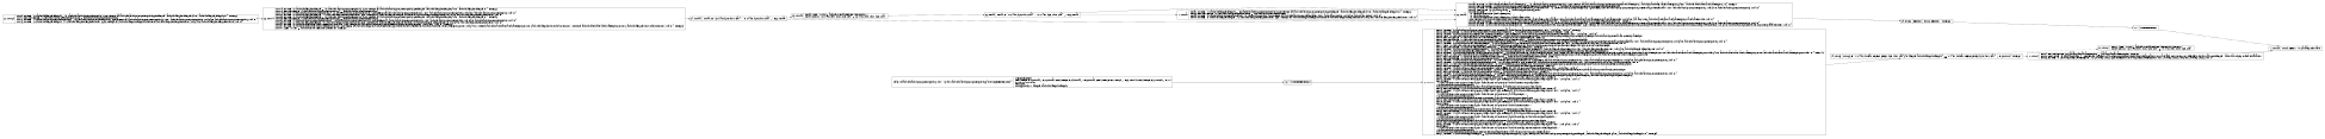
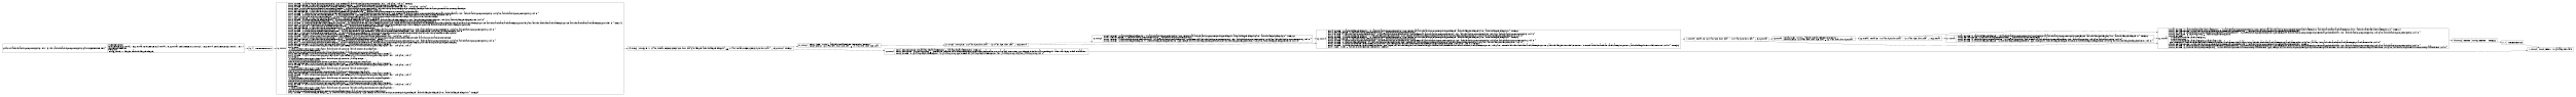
  digraph {
    rankdir=LR
    node [shape=record]
    n1 [label="{16\:\ ?|MTH_ENTER_BLOCK\l}"]
    n2 [label="{18\:\ 0x0000|0x0000: INVOKE  (r5 I:androidx.core.app.ComponentActivity) type: DIRECT call: androidx.core.app.ComponentActivity.\<init\>():void A[MD:():void (m)] (LINE:258)\l0x0003: NEW_INSTANCE  (r0 I:androidx.activity.contextaware.ContextAwareHelper) =  androidx.activity.contextaware.ContextAwareHelper  (LINE:137)\l0x0005: INVOKE  (r0 I:androidx.activity.contextaware.ContextAwareHelper) type: DIRECT call: androidx.activity.contextaware.ContextAwareHelper.\<init\>():void A[MD:():void (m)]\l0x0008: IPUT  (r0 I:androidx.activity.contextaware.ContextAwareHelper), (r5 I:androidx.activity.ComponentActivity) androidx.activity.ComponentActivity.mContextAwareHelper androidx.activity.contextaware.ContextAwareHelper \l0x000a: NEW_INSTANCE  (r0 I:androidx.core.view.MenuHostHelper) =  androidx.core.view.MenuHostHelper  (LINE:138)\l0x000c: NEW_INSTANCE  (r1 I:androidx.activity.ComponentActivity$$ExternalSyntheticLambda2) =  androidx.activity.ComponentActivity$$ExternalSyntheticLambda2 \l0x000e: INVOKE  (r1 I:androidx.activity.ComponentActivity$$ExternalSyntheticLambda2), (r5 I:androidx.activity.ComponentActivity) type: DIRECT call: androidx.activity.ComponentActivity$$ExternalSyntheticLambda2.\<init\>(androidx.activity.ComponentActivity):void A[MD:(androidx.activity.ComponentActivity):void (m)]\l0x0011: INVOKE  (r0 I:androidx.core.view.MenuHostHelper), (r1 I:java.lang.Runnable) type: DIRECT call: androidx.core.view.MenuHostHelper.\<init\>(java.lang.Runnable):void A[MD:(java.lang.Runnable):void (m)]\l0x0014: IPUT  (r0 I:androidx.core.view.MenuHostHelper), (r5 I:androidx.activity.ComponentActivity) androidx.activity.ComponentActivity.mMenuHostHelper androidx.core.view.MenuHostHelper \l0x0016: NEW_INSTANCE  (r0 I:androidx.lifecycle.LifecycleRegistry) =  androidx.lifecycle.LifecycleRegistry  (LINE:139)\l0x0018: INVOKE  (r0 I:androidx.lifecycle.LifecycleRegistry), (r5 I:androidx.lifecycle.LifecycleOwner) type: DIRECT call: androidx.lifecycle.LifecycleRegistry.\<init\>(androidx.lifecycle.LifecycleOwner):void A[MD:(androidx.lifecycle.LifecycleOwner):void (m)]\l0x001b: IPUT  (r0 I:androidx.lifecycle.LifecycleRegistry), (r5 I:androidx.activity.ComponentActivity) androidx.activity.ComponentActivity.mLifecycleRegistry androidx.lifecycle.LifecycleRegistry \l0x001e: INVOKE  (r0 I:androidx.savedstate.SavedStateRegistryController) = (r5 I:androidx.savedstate.SavedStateRegistryOwner) type: STATIC call: androidx.savedstate.SavedStateRegistryController.create(androidx.savedstate.SavedStateRegistryOwner):androidx.savedstate.SavedStateRegistryController A[MD:(androidx.savedstate.SavedStateRegistryOwner):androidx.savedstate.SavedStateRegistryController (m)] (LINE:142)\l0x0022: IPUT  (r0 I:androidx.savedstate.SavedStateRegistryController), (r5 I:androidx.activity.ComponentActivity) androidx.activity.ComponentActivity.mSavedStateRegistryController androidx.savedstate.SavedStateRegistryController \l0x0024: NEW_INSTANCE  (r1 I:androidx.activity.OnBackPressedDispatcher) =  androidx.activity.OnBackPressedDispatcher  (LINE:148)\l0x0026: NEW_INSTANCE  (r2 I:androidx.activity.ComponentActivity$1) =  androidx.activity.ComponentActivity$1 \l0x0028: INVOKE  (r2 I:androidx.activity.ComponentActivity$1), (r5 I:androidx.activity.ComponentActivity) type: DIRECT call: androidx.activity.ComponentActivity.1.\<init\>(androidx.activity.ComponentActivity):void A[MD:(androidx.activity.ComponentActivity):void (m)]\l0x002b: INVOKE  (r1 I:androidx.activity.OnBackPressedDispatcher), (r2 I:java.lang.Runnable) type: DIRECT call: androidx.activity.OnBackPressedDispatcher.\<init\>(java.lang.Runnable):void A[MD:(java.lang.Runnable):void (m)]\l0x002e: IPUT  (r1 I:androidx.activity.OnBackPressedDispatcher), (r5 I:androidx.activity.ComponentActivity) androidx.activity.ComponentActivity.mOnBackPressedDispatcher androidx.activity.OnBackPressedDispatcher \l0x0030: NEW_INSTANCE  (r1 I:java.util.concurrent.atomic.AtomicInteger) =  java.util.concurrent.atomic.AtomicInteger  (LINE:169)\l0x0032: INVOKE  (r1 I:java.util.concurrent.atomic.AtomicInteger) type: DIRECT call: java.util.concurrent.atomic.AtomicInteger.\<init\>():void A[MD:():void (c)]\l0x0035: IPUT  (r1 I:java.util.concurrent.atomic.AtomicInteger), (r5 I:androidx.activity.ComponentActivity) androidx.activity.ComponentActivity.mNextLocalRequestCode java.util.concurrent.atomic.AtomicInteger \l0x0037: NEW_INSTANCE  (r1 I:androidx.activity.ComponentActivity$2) =  androidx.activity.ComponentActivity$2  (LINE:171)\l0x0039: INVOKE  (r1 I:androidx.activity.ComponentActivity$2), (r5 I:androidx.activity.ComponentActivity) type: DIRECT call: androidx.activity.ComponentActivity.2.\<init\>(androidx.activity.ComponentActivity):void A[MD:(androidx.activity.ComponentActivity):void (m)]\l0x003c: IPUT  (r1 I:androidx.activity.result.ActivityResultRegistry), (r5 I:androidx.activity.ComponentActivity) androidx.activity.ComponentActivity.mActivityResultRegistry androidx.activity.result.ActivityResultRegistry \l0x003e: NEW_INSTANCE  (r1 I:java.util.concurrent.CopyOnWriteArrayList) =  java.util.concurrent.CopyOnWriteArrayList  (LINE:242)\l0x0040: INVOKE  (r1 I:java.util.concurrent.CopyOnWriteArrayList) type: DIRECT call: java.util.concurrent.CopyOnWriteArrayList.\<init\>():void A[MD:():void (c)]\l0x0043: IPUT  \l  (r1 I:java.util.concurrent.CopyOnWriteArrayList\<androidx.core.util.Consumer\<android.content.res.Configuration\>\>)\l  (r5 I:androidx.activity.ComponentActivity)\l androidx.activity.ComponentActivity.mOnConfigurationChangedListeners java.util.concurrent.CopyOnWriteArrayList \l0x0045: NEW_INSTANCE  (r1 I:java.util.concurrent.CopyOnWriteArrayList) =  java.util.concurrent.CopyOnWriteArrayList  (LINE:244)\l0x0047: INVOKE  (r1 I:java.util.concurrent.CopyOnWriteArrayList) type: DIRECT call: java.util.concurrent.CopyOnWriteArrayList.\<init\>():void A[MD:():void (c)]\l0x004a: IPUT  \l  (r1 I:java.util.concurrent.CopyOnWriteArrayList\<androidx.core.util.Consumer\<java.lang.Integer\>\>)\l  (r5 I:androidx.activity.ComponentActivity)\l androidx.activity.ComponentActivity.mOnTrimMemoryListeners java.util.concurrent.CopyOnWriteArrayList \l0x004c: NEW_INSTANCE  (r1 I:java.util.concurrent.CopyOnWriteArrayList) =  java.util.concurrent.CopyOnWriteArrayList  (LINE:246)\l0x004e: INVOKE  (r1 I:java.util.concurrent.CopyOnWriteArrayList) type: DIRECT call: java.util.concurrent.CopyOnWriteArrayList.\<init\>():void A[MD:():void (c)]\l0x0051: IPUT  \l  (r1 I:java.util.concurrent.CopyOnWriteArrayList\<androidx.core.util.Consumer\<android.content.Intent\>\>)\l  (r5 I:androidx.activity.ComponentActivity)\l androidx.activity.ComponentActivity.mOnNewIntentListeners java.util.concurrent.CopyOnWriteArrayList \l0x0053: NEW_INSTANCE  (r1 I:java.util.concurrent.CopyOnWriteArrayList) =  java.util.concurrent.CopyOnWriteArrayList  (LINE:248)\l0x0055: INVOKE  (r1 I:java.util.concurrent.CopyOnWriteArrayList) type: DIRECT call: java.util.concurrent.CopyOnWriteArrayList.\<init\>():void A[MD:():void (c)]\l0x0058: IPUT  \l  (r1 I:java.util.concurrent.CopyOnWriteArrayList\<androidx.core.util.Consumer\<androidx.core.app.MultiWindowModeChangedInfo\>\>)\l  (r5 I:androidx.activity.ComponentActivity)\l androidx.activity.ComponentActivity.mOnMultiWindowModeChangedListeners java.util.concurrent.CopyOnWriteArrayList \l0x005a: NEW_INSTANCE  (r1 I:java.util.concurrent.CopyOnWriteArrayList) =  java.util.concurrent.CopyOnWriteArrayList  (LINE:250)\l0x005c: INVOKE  (r1 I:java.util.concurrent.CopyOnWriteArrayList) type: DIRECT call: java.util.concurrent.CopyOnWriteArrayList.\<init\>():void A[MD:():void (c)]\l0x005f: IPUT  \l  (r1 I:java.util.concurrent.CopyOnWriteArrayList\<androidx.core.util.Consumer\<androidx.core.app.PictureInPictureModeChangedInfo\>\>)\l  (r5 I:androidx.activity.ComponentActivity)\l androidx.activity.ComponentActivity.mOnPictureInPictureModeChangedListeners java.util.concurrent.CopyOnWriteArrayList \l0x0061: INVOKE  (r1 I:androidx.lifecycle.Lifecycle) = (r5 I:androidx.activity.ComponentActivity) type: VIRTUAL call: androidx.activity.ComponentActivity.getLifecycle():androidx.lifecycle.Lifecycle A[MD:():androidx.lifecycle.Lifecycle (m)] (LINE:259)\l}"]
    n3 [label="{19\:\ 0x0065|0x0065: IF  (r1 I:??[int, boolean, OBJECT, ARRAY, byte, short, char] A[D('lifecycle' androidx.lifecycle.Lifecycle)]) == (0 ??[int, boolean, OBJECT, ARRAY, byte, short, char])  \-\> B:30:0x00c4  (LINE:261)\l}"]
    n4 [label="{20\:\ 0x0067|0x0067: SGET  (r2 I:int) =  android.os.Build.VERSION.SDK_INT int  (LINE:267)\l0x0069: CONST  (r3 I:??[int, float, short, byte, char]) = (19 ??[int, float, short, byte, char]) \l}"]
    n5 [label="{30\:\ 0x00c4|0x00c4: NEW_INSTANCE  (r0 I:java.lang.IllegalStateException) =  java.lang.IllegalStateException  (LINE:262)\l0x00c6: CONST_STR  (r2 I:java.lang.String) =  \"getLifecycle() returned null in ComponentActivity's constructor. Please make sure you are lazily constructing your Lifecycle in the first call to getLifecycle() rather than relying on field initialization.\" \l0x00c8: INVOKE  (r0 I:java.lang.IllegalStateException), (r2 I:java.lang.String) type: DIRECT call: java.lang.IllegalStateException.\<init\>(java.lang.String):void A[MD:(java.lang.String):void (c)]\l}"]
+   n6 [label="{21\:\ 0x006b|0x006b: IF  (r2 I:??[int, byte, short, char]) \< (r3 I:??[int, byte, short, char])  \-\> B:23:0x0079 \l}"]
    n7 [label="{31\:\ 0x00cb|0x00cb: THROW  (r0 I:java.lang.Throwable) \l}"]
    n8 [label="{22\:\ 0x006d|0x006d: INVOKE  (r2 I:androidx.lifecycle.Lifecycle) = (r5 I:androidx.activity.ComponentActivity) type: VIRTUAL call: androidx.activity.ComponentActivity.getLifecycle():androidx.lifecycle.Lifecycle A[MD:():androidx.lifecycle.Lifecycle (m)] (LINE:268)\l0x0071: NEW_INSTANCE  (r4 I:androidx.activity.ComponentActivity$3) =  androidx.activity.ComponentActivity$3 \l0x0073: INVOKE  (r4 I:androidx.activity.ComponentActivity$3), (r5 I:androidx.activity.ComponentActivity) type: DIRECT call: androidx.activity.ComponentActivity.3.\<init\>(androidx.activity.ComponentActivity):void A[MD:(androidx.activity.ComponentActivity):void (m)]\l0x0076: INVOKE  (r2 I:androidx.lifecycle.Lifecycle), (r4 I:androidx.lifecycle.LifecycleObserver) type: VIRTUAL call: androidx.lifecycle.Lifecycle.addObserver(androidx.lifecycle.LifecycleObserver):void A[MD:(androidx.lifecycle.LifecycleObserver):void (m)]\l}"]
    n9 [label="{23\:\ 0x0079|0x0079: INVOKE  (r2 I:androidx.lifecycle.Lifecycle) = (r5 I:androidx.activity.ComponentActivity) type: VIRTUAL call: androidx.activity.ComponentActivity.getLifecycle():androidx.lifecycle.Lifecycle A[MD:():androidx.lifecycle.Lifecycle (m)] (LINE:282)\l0x007d: NEW_INSTANCE  (r4 I:androidx.activity.ComponentActivity$4) =  androidx.activity.ComponentActivity$4 \l0x007f: INVOKE  (r4 I:androidx.activity.ComponentActivity$4), (r5 I:androidx.activity.ComponentActivity) type: DIRECT call: androidx.activity.ComponentActivity.4.\<init\>(androidx.activity.ComponentActivity):void A[MD:(androidx.activity.ComponentActivity):void (m)]\l0x0082: INVOKE  (r2 I:androidx.lifecycle.Lifecycle), (r4 I:androidx.lifecycle.LifecycleObserver) type: VIRTUAL call: androidx.lifecycle.Lifecycle.addObserver(androidx.lifecycle.LifecycleObserver):void A[MD:(androidx.lifecycle.LifecycleObserver):void (m)]\l0x0085: INVOKE  (r2 I:androidx.lifecycle.Lifecycle) = (r5 I:androidx.activity.ComponentActivity) type: VIRTUAL call: androidx.activity.ComponentActivity.getLifecycle():androidx.lifecycle.Lifecycle A[MD:():androidx.lifecycle.Lifecycle (m)] (LINE:296)\l0x0089: NEW_INSTANCE  (r4 I:androidx.activity.ComponentActivity$5) =  androidx.activity.ComponentActivity$5 \l0x008b: INVOKE  (r4 I:androidx.activity.ComponentActivity$5), (r5 I:androidx.activity.ComponentActivity) type: DIRECT call: androidx.activity.ComponentActivity.5.\<init\>(androidx.activity.ComponentActivity):void A[MD:(androidx.activity.ComponentActivity):void (m)]\l0x008e: INVOKE  (r2 I:androidx.lifecycle.Lifecycle), (r4 I:androidx.lifecycle.LifecycleObserver) type: VIRTUAL call: androidx.lifecycle.Lifecycle.addObserver(androidx.lifecycle.LifecycleObserver):void A[MD:(androidx.lifecycle.LifecycleObserver):void (m)]\l0x0091: INVOKE  (r0 I:androidx.savedstate.SavedStateRegistryController) type: VIRTUAL call: androidx.savedstate.SavedStateRegistryController.performAttach():void A[MD:():void (m)] (LINE:304)\l0x0094: INVOKE  (r5 I:androidx.savedstate.SavedStateRegistryOwner) type: STATIC call: androidx.lifecycle.SavedStateHandleSupport.enableSavedStateHandles(androidx.savedstate.SavedStateRegistryOwner):void A[MD:\<T extends androidx.savedstate.SavedStateRegistryOwner & androidx.lifecycle.ViewModelStoreOwner\>:(T extends androidx.savedstate.SavedStateRegistryOwner & androidx.lifecycle.ViewModelStoreOwner):void (m)] (LINE:305)\l0x0097: SGET  (r0 I:int) =  android.os.Build.VERSION.SDK_INT int  (LINE:307)\l}"]
    n10 [label="{24\:\ 0x0099|0x0099: IF  (r3 I:??[int, byte, short, char]) \> (r0 I:??[int, byte, short, char])  \-\> B:28:0x00ad \l}"]
    n11 [label="{25\:\ 0x009b|0x009b: SGET  (r0 I:int) =  android.os.Build.VERSION.SDK_INT int \l0x009d: CONST  (r2 I:??[int, float, short, byte, char]) = (23 ??[int, float, short, byte, char]) \l}"]
    n12 [label="{28\:\ 0x00ad|0x00ad: INVOKE  (r0 I:androidx.savedstate.SavedStateRegistry) = (r5 I:androidx.activity.ComponentActivity) type: VIRTUAL call: androidx.activity.ComponentActivity.getSavedStateRegistry():androidx.savedstate.SavedStateRegistry A[MD:():androidx.savedstate.SavedStateRegistry (m)] (LINE:310)\l0x00b1: NEW_INSTANCE  (r2 I:androidx.activity.ComponentActivity$$ExternalSyntheticLambda1) =  androidx.activity.ComponentActivity$$ExternalSyntheticLambda1 \l0x00b3: INVOKE  (r2 I:androidx.activity.ComponentActivity$$ExternalSyntheticLambda1), (r5 I:androidx.activity.ComponentActivity) type: DIRECT call: androidx.activity.ComponentActivity$$ExternalSyntheticLambda1.\<init\>(androidx.activity.ComponentActivity):void A[MD:(androidx.activity.ComponentActivity):void (m)]\l0x00b6: CONST_STR  (r3 I:java.lang.String) =  \"android:support:activity\-result\" \l0x00b8: INVOKE  \l  (r0 I:androidx.savedstate.SavedStateRegistry)\l  (r3 I:java.lang.String)\l  (r2 I:androidx.savedstate.SavedStateRegistry$SavedStateProvider)\l type: VIRTUAL call: androidx.savedstate.SavedStateRegistry.registerSavedStateProvider(java.lang.String, androidx.savedstate.SavedStateRegistry$SavedStateProvider):void A[MD:(java.lang.String, androidx.savedstate.SavedStateRegistry$SavedStateProvider):void (m)]\l0x00bb: NEW_INSTANCE  (r0 I:androidx.activity.ComponentActivity$$ExternalSyntheticLambda0) =  androidx.activity.ComponentActivity$$ExternalSyntheticLambda0  (LINE:316)\l0x00bd: INVOKE  (r0 I:androidx.activity.ComponentActivity$$ExternalSyntheticLambda0), (r5 I:androidx.activity.ComponentActivity) type: DIRECT call: androidx.activity.ComponentActivity$$ExternalSyntheticLambda0.\<init\>(androidx.activity.ComponentActivity):void A[MD:(androidx.activity.ComponentActivity):void (m)]\l0x00c0: INVOKE  (r5 I:androidx.activity.ComponentActivity), (r0 I:androidx.activity.contextaware.OnContextAvailableListener) type: VIRTUAL call: androidx.activity.ComponentActivity.addOnContextAvailableListener(androidx.activity.contextaware.OnContextAvailableListener):void A[MD:(androidx.activity.contextaware.OnContextAvailableListener):void (m)]\l}"]
    n13 [label="{26\:\ 0x009f|0x009f: IF  (r0 I:??[int, byte, short, char]) \> (r2 I:??[int, byte, short, char])  \-\> B:28:0x00ad \l}"]
    n14 [label="{29\:\ 0x00c3|RETURN\l|0x00c3: RETURN    (LINE:323)\l}"]
    n15 [label="{27\:\ 0x00a1|0x00a1: INVOKE  (r0 I:androidx.lifecycle.Lifecycle) = (r5 I:androidx.activity.ComponentActivity) type: VIRTUAL call: androidx.activity.ComponentActivity.getLifecycle():androidx.lifecycle.Lifecycle A[MD:():androidx.lifecycle.Lifecycle (m)] (LINE:308)\l0x00a5: NEW_INSTANCE  (r2 I:androidx.activity.ImmLeaksCleaner) =  androidx.activity.ImmLeaksCleaner \l0x00a7: INVOKE  (r2 I:androidx.activity.ImmLeaksCleaner), (r5 I:android.app.Activity) type: DIRECT call: androidx.activity.ImmLeaksCleaner.\<init\>(android.app.Activity):void A[MD:(android.app.Activity):void (m)]\l0x00aa: INVOKE  (r0 I:androidx.lifecycle.Lifecycle), (r2 I:androidx.lifecycle.LifecycleObserver) type: VIRTUAL call: androidx.lifecycle.Lifecycle.addObserver(androidx.lifecycle.LifecycleObserver):void A[MD:(androidx.lifecycle.LifecycleObserver):void (m)]\l}"]
    n16 [label="{17\:\ ?|MTH_EXIT_BLOCK\l}"]
    n17 [label="{public void androidx.activity.ComponentActivity.\<init\>((r5 'this' I:androidx.activity.ComponentActivity A[IMMUTABLE_TYPE, THIS]))  | USE_LINES_HINTS\lCROSS_EDGE: B:26:0x009f \-\> B:28:0x00ad, CROSS_EDGE: B:24:0x0099 \-\> B:28:0x00ad, CROSS_EDGE: B:21:0x006b \-\> B:23:0x0079, CROSS_EDGE: B:31:0x00cb \-\> B:17:?\lINLINE_NOT_NEEDED\lDebug Info:\l  0x0065\-0x00cb: r1 'lifecycle' Landroidx\/lifecycle\/Lifecycle;\l}"]
    n1 -> n2
    n2 -> n3
    n3 -> n4 [style=dashed]
    n3 -> n5
+   n4 -> n6
    n5 -> n7
+   n6 -> n8 [style=dashed]
+   n6 -> n9
    n8 -> n9
    n9 -> n10
    n10 -> n11 [style=dashed]
    n10 -> n12
    n11 -> n13
    n12 -> n14
    n13 -> n12
    n13 -> n15 [style=solid]
    n14 -> n16
    n15 -> n12
    n16 -> n7
    n17 -> n1
  }
